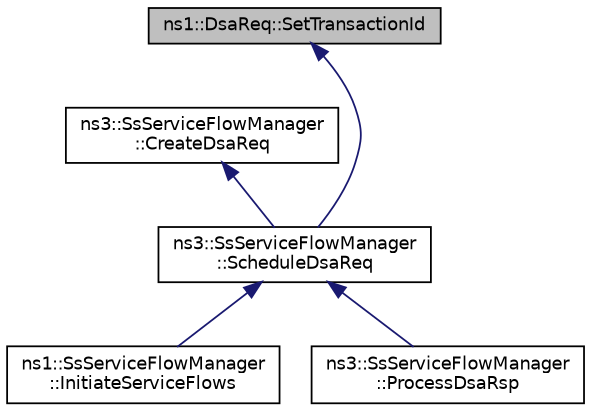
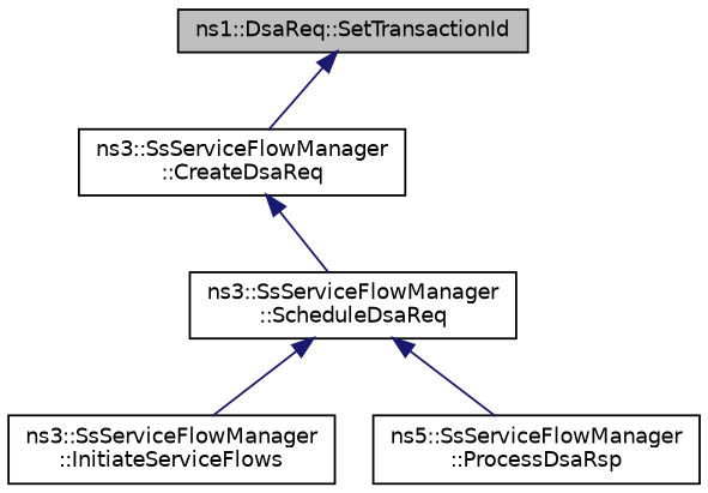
  digraph {
    rankdir=TB
    node [color=black fillcolor=white fontname=Helvetica fontsize=10 shape=record style=filled]
    edge [color=midnightblue dir=back fontname=Helvetica fontsize=10 labelfontname=Helvetica labelfontsize=10 style=solid]
    n1 [fillcolor=grey75 fontcolor=black height=0.2 label="ns1::DsaReq::SetTransactionId" width=0.4]
    n2 [height=0.2 label="ns3::SsServiceFlowManager\l::CreateDsaReq" width=0.4]
    n3 [height=0.2 label="ns3::SsServiceFlowManager\l::ScheduleDsaReq" width=0.4]
-   n4 [height=0.2 label="ns1::SsServiceFlowManager\l::InitiateServiceFlows" width=0.4]
-   n5 [height=0.2 label="ns3::SsServiceFlowManager\l::ProcessDsaRsp" width=0.4]
-   n1 -> n3
+   n4 [height=0.2 label="ns3::SsServiceFlowManager\l::InitiateServiceFlows" width=0.4]
+   n5 [height=0.2 label="ns5::SsServiceFlowManager\l::ProcessDsaRsp" width=0.4]
+   n1 -> n2
    n2 -> n3
    n3 -> n4
    n3 -> n5
  }
